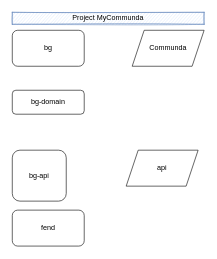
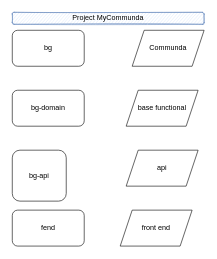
  <mxCell id="0" />
  <mxCell id="1" parent="0" />
  <mxCell id="2" value="bg" style="rounded=1;whiteSpace=wrap;html=1;" vertex="1" parent="1"><mxGeometry x="20" y="50" width="120" height="60" as="geometry" /></mxCell>
- <mxCell id="3" value="bg-domain" style="rounded=1;whiteSpace=wrap;html=1;" vertex="1" parent="1"><mxGeometry x="20" y="150" width="120" height="40" as="geometry" /></mxCell>
+ <mxCell id="3" value="bg-domain" style="rounded=1;whiteSpace=wrap;html=1;" vertex="1" parent="1"><mxGeometry x="20" y="150" width="120" height="60" as="geometry" /></mxCell>
  <mxCell id="4" value="Communda" style="shape=parallelogram;perimeter=parallelogramPerimeter;whiteSpace=wrap;html=1;fixedSize=1;" vertex="1" parent="1"><mxGeometry x="220" y="50" width="120" height="60" as="geometry" /></mxCell>
+ <mxCell id="5" value="base functional" style="shape=parallelogram;perimeter=parallelogramPerimeter;whiteSpace=wrap;html=1;fixedSize=1;" vertex="1" parent="1"><mxGeometry x="210" y="150" width="120" height="60" as="geometry" /></mxCell>
  <mxCell id="6" value="bg-api" style="rounded=1;whiteSpace=wrap;html=1;" vertex="1" parent="1"><mxGeometry x="20" y="250" width="90" height="85" as="geometry" /></mxCell>
  <mxCell id="7" value="api" style="shape=parallelogram;perimeter=parallelogramPerimeter;whiteSpace=wrap;html=1;fixedSize=1;" vertex="1" parent="1"><mxGeometry x="210" y="250" width="120" height="60" as="geometry" /></mxCell>
  <mxCell id="8" value="fend" style="rounded=1;whiteSpace=wrap;html=1;" vertex="1" parent="1"><mxGeometry x="20" y="350" width="120" height="60" as="geometry" /></mxCell>
- <mxCell id="10" value="Project MyCommunda" style="whiteSpace=wrap;html=1;fillColor=#dae8fc;strokeColor=#6c8ebf;sketch=1;rounded=0;" vertex="1" parent="1"><mxGeometry x="20" y="20" width="320" height="20" as="geometry" /></mxCell>
+ <mxCell id="9" value="front end" style="shape=parallelogram;perimeter=parallelogramPerimeter;whiteSpace=wrap;html=1;fixedSize=1;" vertex="1" parent="1"><mxGeometry x="200" y="350" width="120" height="60" as="geometry" /></mxCell>
+ <mxCell id="10" value="Project MyCommunda" style="rounded=1;whiteSpace=wrap;html=1;fillColor=#dae8fc;strokeColor=#6c8ebf;sketch=1;" vertex="1" parent="1"><mxGeometry x="20" y="20" width="320" height="20" as="geometry" /></mxCell>
